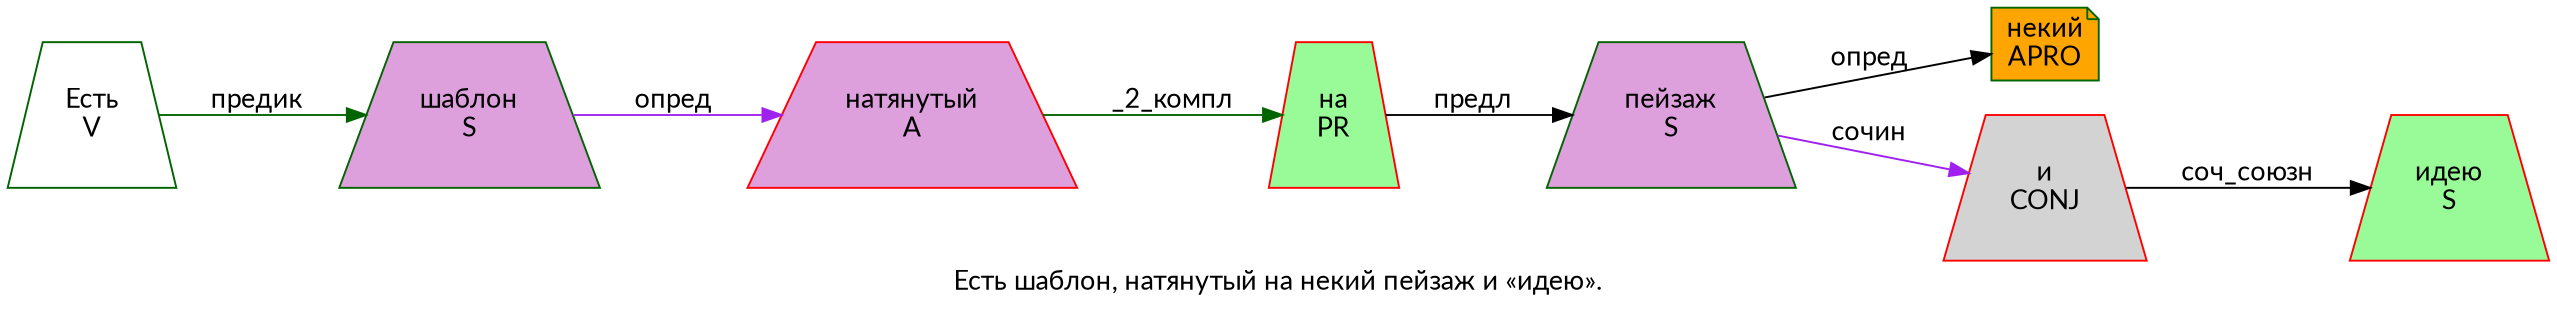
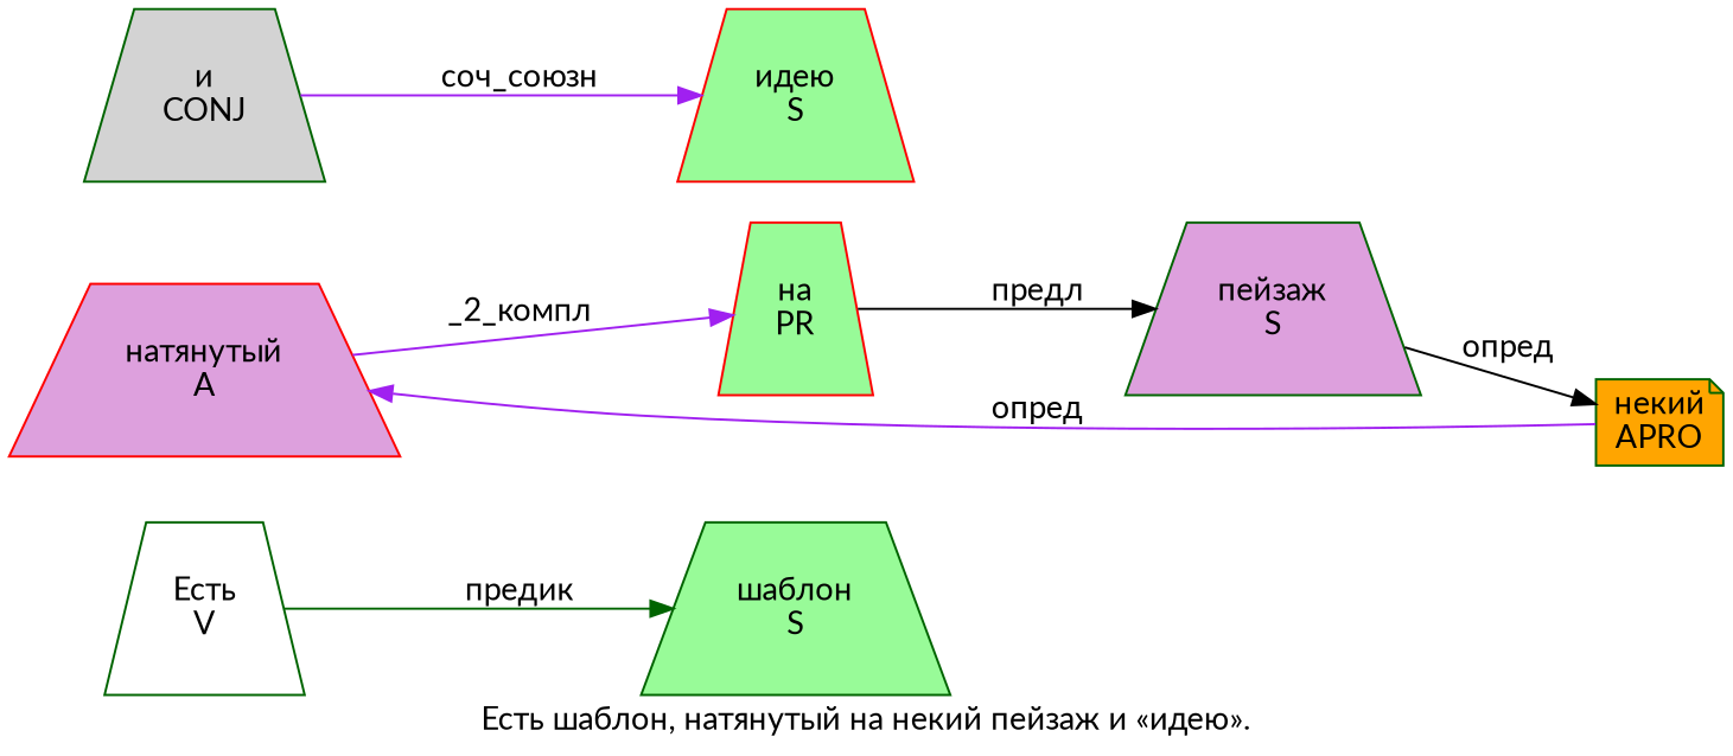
  digraph {
    fontname=Lato
    label="Есть шаблон, натянутый на некий пейзаж и «идею»."
    rankdir=LR
    node [color=darkgreen fillcolor=palegreen fontname=Lato penwidth=1 shape=trapezium style=filled]
    edge [color=black fontname=Lato]
    n1 [fillcolor=white label="Есть\nV"]
-   n2 [fillcolor=plum label="шаблон\nS"]
+   n2 [label="шаблон\nS"]
    n3 [color=red fillcolor=plum label="натянутый\nA"]
    n4 [color=red label="на\nPR"]
    n5 [fillcolor=plum label="пейзаж\nS"]
    n6 [fillcolor=orange label="некий\nAPRO" shape=note]
-   n7 [color=red fillcolor=lightgrey label="и\nCONJ"]
+   n7 [fillcolor=lightgrey label="и\nCONJ"]
    n8 [color=red label="идею\nS"]
    n1 -> n2 [color=darkgreen label="предик"]
-   n2 -> n3 [color=purple label="опред"]
-   n3 -> n4 [color=darkgreen label="_2_компл"]
+   n6 -> n3 [color=purple label="опред"]
+   n3 -> n4 [color=purple label="_2_компл"]
    n4 -> n5 [label="предл"]
    n5 -> n6 [label="опред"]
-   n5 -> n7 [color=purple label="сочин"]
-   n7 -> n8 [label="соч_союзн"]
+   n7 -> n8 [color=purple label="соч_союзн"]
  }
